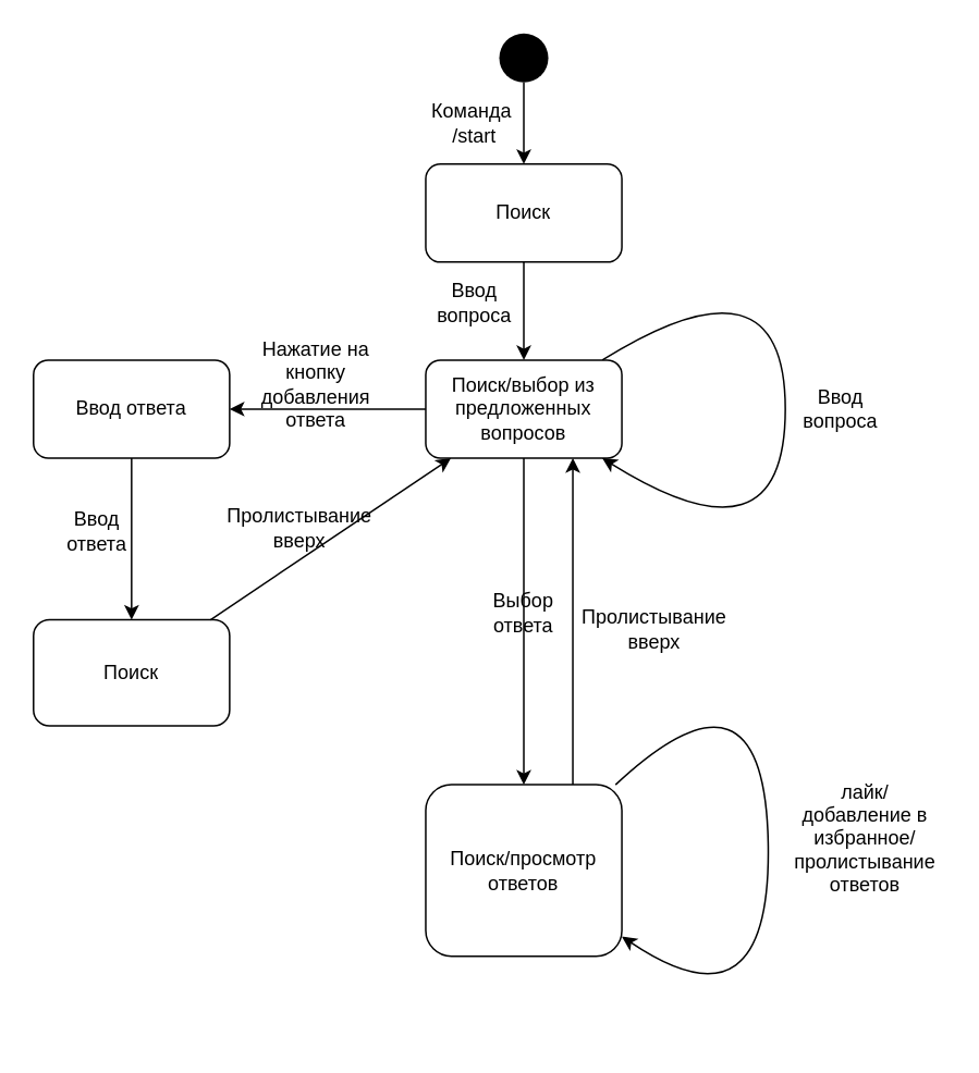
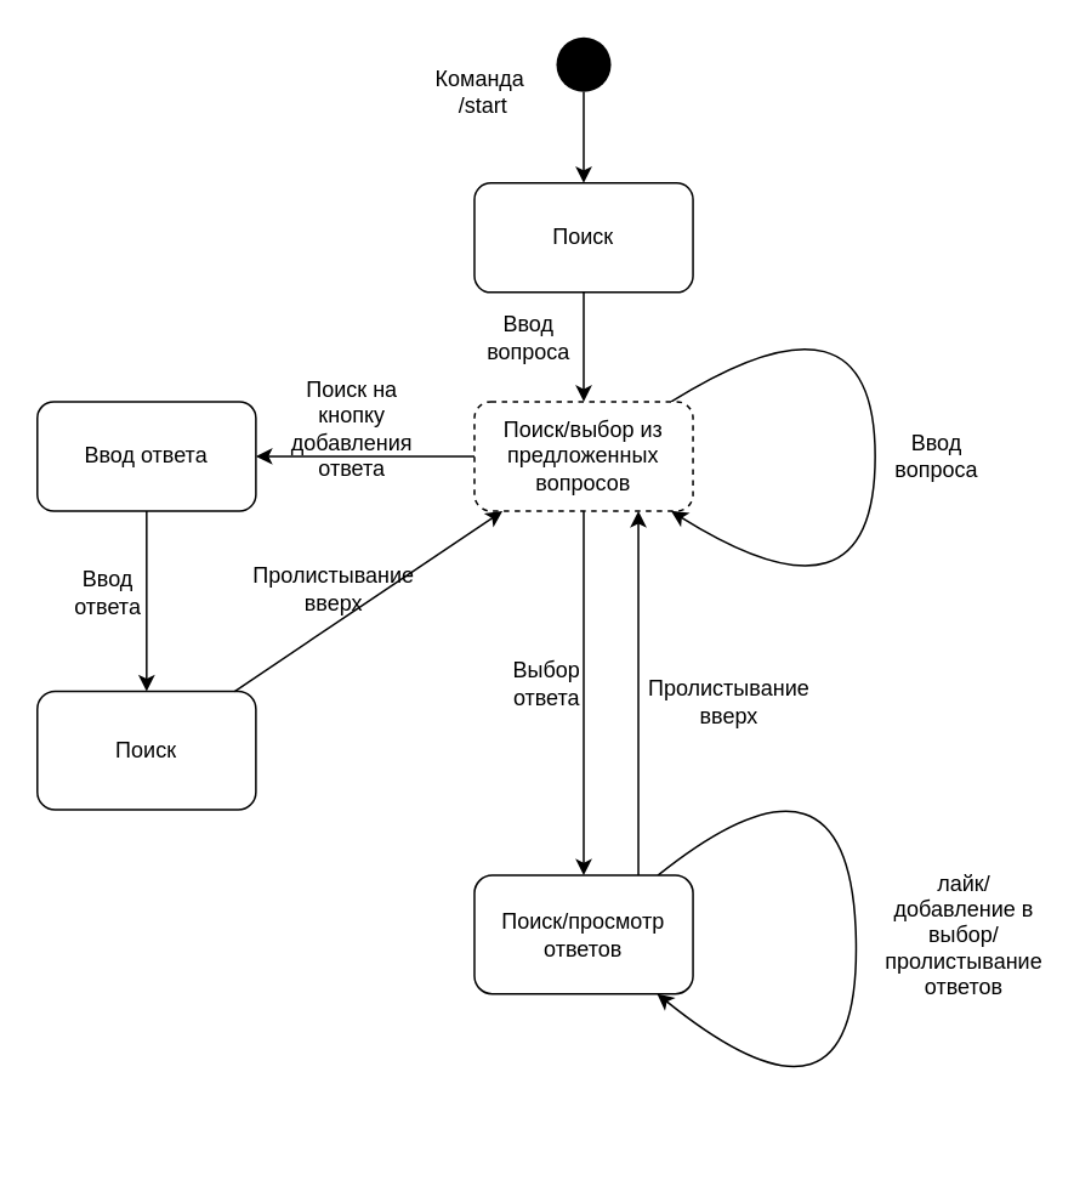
  <mxCell id="0" />
  <mxCell id="1" parent="0" />
  <mxCell id="2" value="" style="endArrow=classic;html=1;rounded=0;" parent="1" source="19" target="18" edge="1"><mxGeometry width="50" height="50" relative="1" as="geometry"><mxPoint x="320" y="50" as="sourcePoint" /><mxPoint x="320" y="100" as="targetPoint" /></mxGeometry></mxCell>
  <mxCell id="3" value="" style="endArrow=classic;html=1;rounded=0;" parent="1" source="18" target="16" edge="1"><mxGeometry width="50" height="50" relative="1" as="geometry"><mxPoint x="320" y="160" as="sourcePoint" /><mxPoint x="320" y="220" as="targetPoint" /></mxGeometry></mxCell>
  <mxCell id="4" value="" style="endArrow=classic;html=1;curved=1;" parent="1" source="16" target="16" edge="1"><mxGeometry width="50" height="50" relative="1" as="geometry"><mxPoint x="368" y="220" as="sourcePoint" /><mxPoint x="368" y="280" as="targetPoint" /><Array as="points"><mxPoint x="480" y="150" /></Array></mxGeometry></mxCell>
  <mxCell id="5" value="Ввод вопроса" style="text;html=1;strokeColor=none;fillColor=none;align=center;verticalAlign=middle;whiteSpace=wrap;rounded=0;" parent="1" vertex="1"><mxGeometry x="484" y="235" width="60" height="30" as="geometry" /></mxCell>
  <mxCell id="6" value="Ввод вопроса" style="text;html=1;strokeColor=none;fillColor=none;align=center;verticalAlign=middle;whiteSpace=wrap;rounded=0;" parent="1" vertex="1"><mxGeometry x="260" y="170" width="60" height="30" as="geometry" /></mxCell>
  <mxCell id="7" value="" style="endArrow=classic;html=1;curved=1;" parent="1" source="16" target="17" edge="1"><mxGeometry width="50" height="50" relative="1" as="geometry"><mxPoint x="320" y="280" as="sourcePoint" /><mxPoint x="320" y="360" as="targetPoint" /></mxGeometry></mxCell>
- <mxCell id="8" value="Выбор ответа" style="text;html=1;strokeColor=none;fillColor=none;align=center;verticalAlign=middle;whiteSpace=wrap;rounded=0;" parent="1" vertex="1"><mxGeometry x="290" y="360" width="60" height="30" as="geometry" /></mxCell>
+ <mxCell id="8" value="Выбор ответа" style="text;html=1;strokeColor=none;fillColor=none;align=center;verticalAlign=middle;whiteSpace=wrap;rounded=0;" parent="1" vertex="1"><mxGeometry x="270" y="360" width="60" height="30" as="geometry" /></mxCell>
  <mxCell id="9" value="" style="endArrow=classic;html=1;curved=1;" parent="1" source="17" target="17" edge="1"><mxGeometry width="50" height="50" relative="1" as="geometry"><mxPoint x="310" y="366.667" as="sourcePoint" /><mxPoint x="310" y="423.333" as="targetPoint" /><Array as="points"><mxPoint x="467" y="395" /><mxPoint x="472" y="635" /></Array></mxGeometry></mxCell>
- <mxCell id="10" value="лайк/добавление в избранное/пролистывание ответов" style="text;html=1;strokeColor=none;fillColor=none;align=center;verticalAlign=middle;whiteSpace=wrap;rounded=0;" parent="1" vertex="1"><mxGeometry x="481" y="487.5" width="96" height="50" as="geometry" /></mxCell>
+ <mxCell id="10" value="лайк/добавление в выбор/пролистывание ответов" style="text;html=1;strokeColor=none;fillColor=none;align=center;verticalAlign=middle;whiteSpace=wrap;rounded=0;" parent="1" vertex="1"><mxGeometry x="481" y="487.5" width="96" height="50" as="geometry" /></mxCell>
  <mxCell id="11" value="" style="endArrow=classic;html=1;curved=1;" parent="1" source="16" target="15" edge="1"><mxGeometry width="50" height="50" relative="1" as="geometry"><mxPoint x="274.483" y="280" as="sourcePoint" /><mxPoint x="121.724" y="365" as="targetPoint" /></mxGeometry></mxCell>
- <mxCell id="12" value="Нажатие на кнопку добавления ответа" style="text;html=1;strokeColor=none;fillColor=none;align=center;verticalAlign=middle;whiteSpace=wrap;rounded=0;" parent="1" vertex="1"><mxGeometry x="163" y="220" width="60" height="30" as="geometry" /></mxCell>
+ <mxCell id="12" value="Поиск на кнопку добавления ответа" style="text;html=1;strokeColor=none;fillColor=none;align=center;verticalAlign=middle;whiteSpace=wrap;rounded=0;" parent="1" vertex="1"><mxGeometry x="163" y="220" width="60" height="30" as="geometry" /></mxCell>
  <mxCell id="13" value="" style="endArrow=classic;html=1;curved=1;" parent="1" source="15" target="23" edge="1"><mxGeometry width="50" height="50" relative="1" as="geometry"><mxPoint x="130" y="395" as="sourcePoint" /><mxPoint x="260" y="395" as="targetPoint" /></mxGeometry></mxCell>
  <mxCell id="14" value="Ввод ответа" style="text;html=1;strokeColor=none;fillColor=none;align=center;verticalAlign=middle;whiteSpace=wrap;rounded=0;" parent="1" vertex="1"><mxGeometry x="29" y="310" width="60" height="30" as="geometry" /></mxCell>
  <mxCell id="15" value="&lt;span&gt;Ввод ответа&lt;/span&gt;" style="rounded=1;whiteSpace=wrap;html=1;" vertex="1" parent="1"><mxGeometry x="20" y="220" width="120" height="60" as="geometry" /></mxCell>
- <mxCell id="16" value="Поиск/выбор из предложенных вопросов" style="rounded=1;whiteSpace=wrap;html=1;" vertex="1" parent="1"><mxGeometry x="260" y="220" width="120" height="60" as="geometry" /></mxCell>
- <mxCell id="17" value="Поиск/просмотр ответов" style="rounded=1;whiteSpace=wrap;html=1;" vertex="1" parent="1"><mxGeometry x="260" y="480" width="120" height="105" as="geometry" /></mxCell>
+ <mxCell id="16" value="Поиск/выбор из предложенных вопросов" style="rounded=1;whiteSpace=wrap;html=1;dashed=1;" vertex="1" parent="1"><mxGeometry x="260" y="220" width="120" height="60" as="geometry" /></mxCell>
+ <mxCell id="17" value="Поиск/просмотр ответов" style="rounded=1;whiteSpace=wrap;html=1;" vertex="1" parent="1"><mxGeometry x="260" y="480" width="120" height="65" as="geometry" /></mxCell>
  <mxCell id="18" value="&lt;span&gt;Поиск&lt;/span&gt;" style="rounded=1;whiteSpace=wrap;html=1;" vertex="1" parent="1"><mxGeometry x="260" y="100" width="120" height="60" as="geometry" /></mxCell>
  <mxCell id="19" value="" style="ellipse;fillColor=#000000;strokeColor=none;" vertex="1" parent="1"><mxGeometry x="305" y="20" width="30" height="30" as="geometry" /></mxCell>
- <mxCell id="20" value="Команда&amp;nbsp;&lt;br&gt;/start" style="text;html=1;strokeColor=none;fillColor=none;align=center;verticalAlign=middle;whiteSpace=wrap;rounded=0;" vertex="1" parent="1"><mxGeometry x="260" y="60" width="60" height="30" as="geometry" /></mxCell>
+ <mxCell id="20" value="Команда&amp;nbsp;&lt;br&gt;/start" style="text;html=1;strokeColor=none;fillColor=none;align=center;verticalAlign=middle;whiteSpace=wrap;rounded=0;" vertex="1" parent="1"><mxGeometry x="235" y="35" width="60" height="30" as="geometry" /></mxCell>
  <mxCell id="21" value="" style="endArrow=classic;html=1;exitX=0.75;exitY=0;exitDx=0;exitDy=0;entryX=0.75;entryY=1;entryDx=0;entryDy=0;" edge="1" parent="1" source="17" target="16"><mxGeometry width="50" height="50" relative="1" as="geometry"><mxPoint x="210" y="300" as="sourcePoint" /><mxPoint x="260" y="250" as="targetPoint" /></mxGeometry></mxCell>
  <mxCell id="22" value="Пролистывание вверх" style="text;html=1;strokeColor=none;fillColor=none;align=center;verticalAlign=middle;whiteSpace=wrap;rounded=0;" vertex="1" parent="1"><mxGeometry x="370" y="370" width="60" height="30" as="geometry" /></mxCell>
  <mxCell id="23" value="Поиск" style="rounded=1;whiteSpace=wrap;html=1;" vertex="1" parent="1"><mxGeometry x="20" y="379" width="120" height="65" as="geometry" /></mxCell>
  <mxCell id="24" value="" style="endArrow=classic;html=1;curved=1;" edge="1" parent="1" source="23" target="16"><mxGeometry width="50" height="50" relative="1" as="geometry"><mxPoint x="118.16" y="435" as="sourcePoint" /><mxPoint x="221" y="459" as="targetPoint" /></mxGeometry></mxCell>
  <mxCell id="25" value="Пролистывание вверх" style="text;html=1;strokeColor=none;fillColor=none;align=center;verticalAlign=middle;whiteSpace=wrap;rounded=0;" vertex="1" parent="1"><mxGeometry x="153" y="308" width="60" height="30" as="geometry" /></mxCell>
